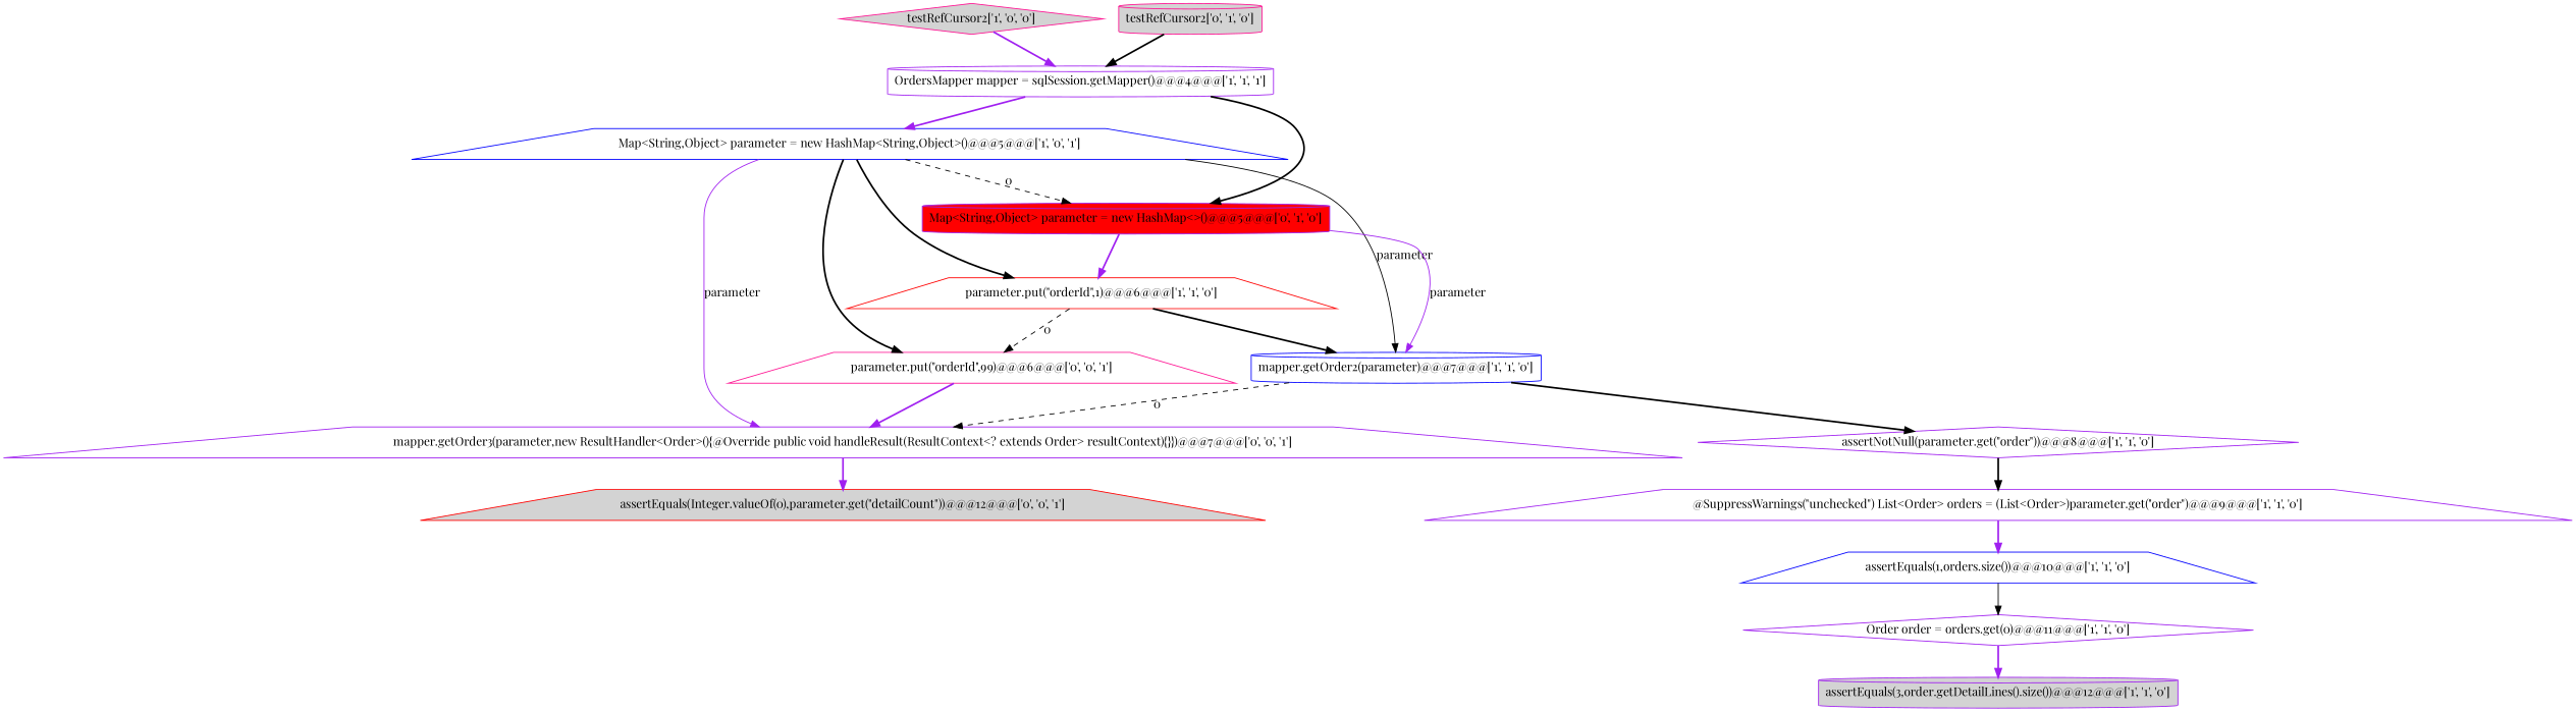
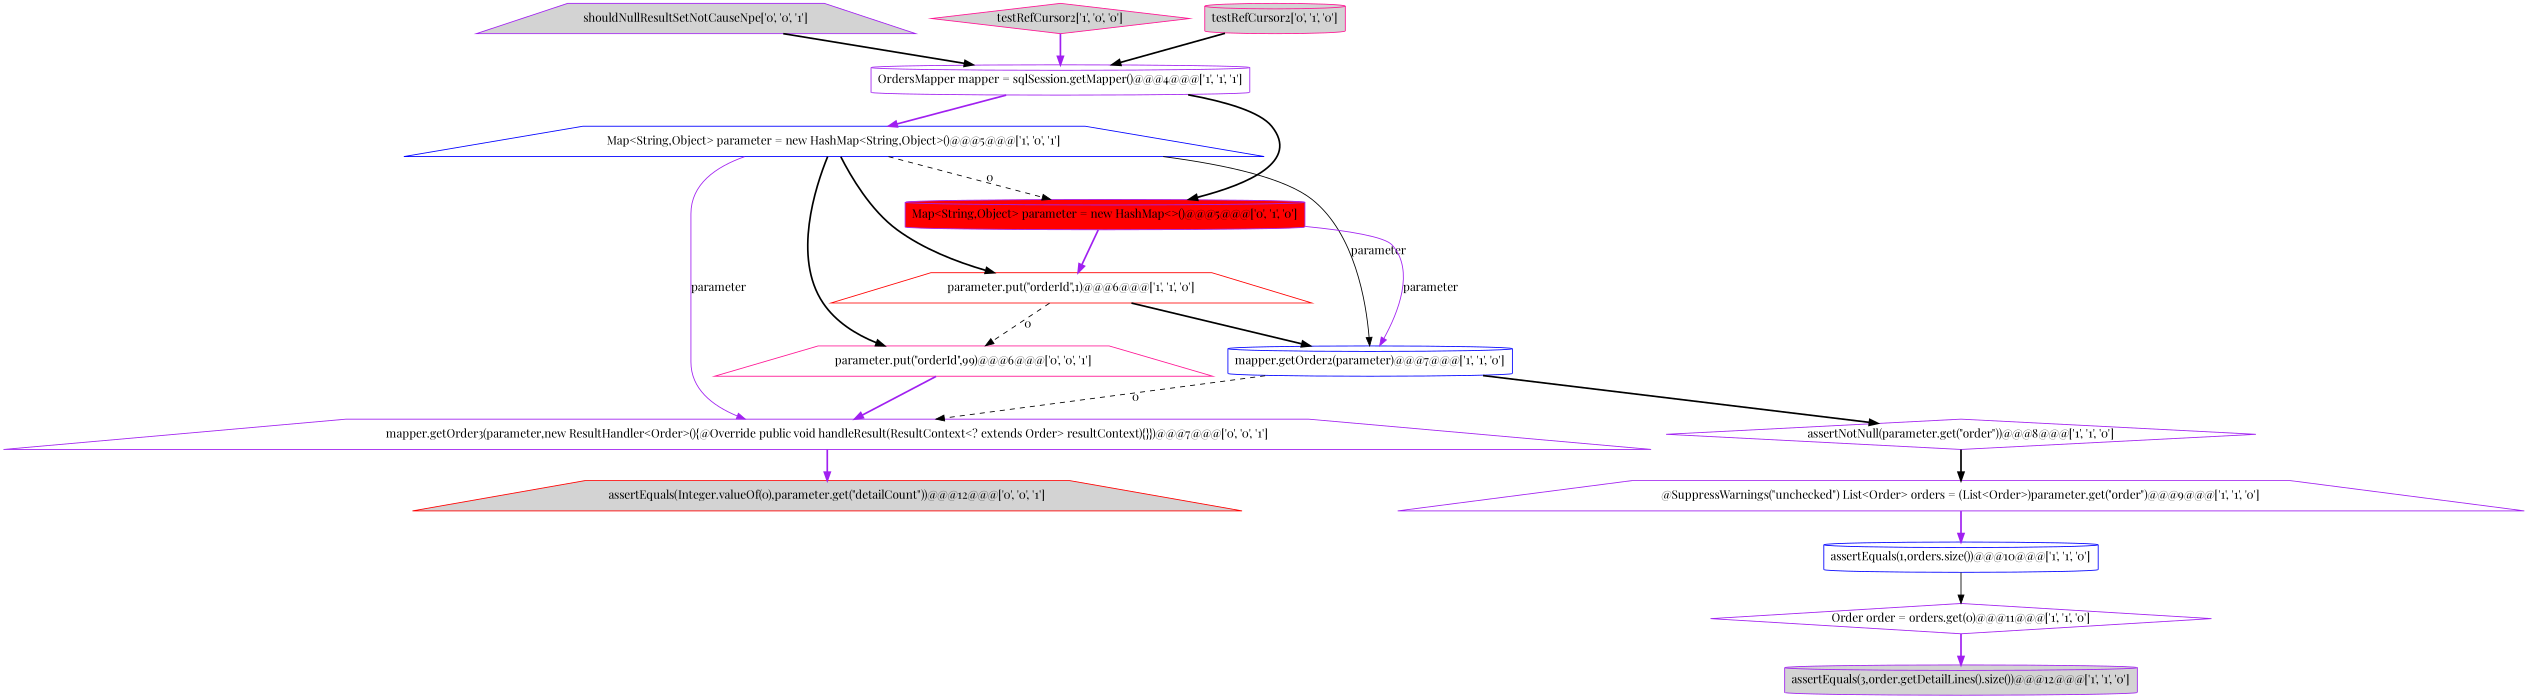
  digraph {
    fontname="Playfair Display"
    node [color=purple fillcolor=white fontname="Playfair Display" shape=trapezium style=filled]
    edge [color=black fontname="Playfair Display" style=bold]
    n1 [color=red fillcolor=lightgray label="assertEquals(Integer.valueOf(0),parameter.get(\"detailCount\"))@@@12@@@['0', '0', '1']"]
+   n2 [fillcolor=lightgray label="shouldNullResultSetNotCauseNpe['0', '0', '1']"]
    n3 [label="OrdersMapper mapper = sqlSession.getMapper()@@@4@@@['1', '1', '1']" shape=cylinder]
    n4 [color=blue label="Map<String,Object> parameter = new HashMap<String,Object>()@@@5@@@['1', '0', '1']"]
    n5 [fillcolor=red label="Map<String,Object> parameter = new HashMap<>()@@@5@@@['0', '1', '0']" shape=cylinder]
    n6 [color=red label="parameter.put(\"orderId\",1)@@@6@@@['1', '1', '0']"]
    n7 [color=deeppink label="parameter.put(\"orderId\",99)@@@6@@@['0', '0', '1']"]
    n8 [color=blue label="mapper.getOrder2(parameter)@@@7@@@['1', '1', '0']" shape=cylinder]
    n9 [label="mapper.getOrder3(parameter,new ResultHandler<Order>(){@Override public void handleResult(ResultContext<? extends Order> resultContext){}})@@@7@@@['0', '0', '1']"]
    n10 [label="assertNotNull(parameter.get(\"order\"))@@@8@@@['1', '1', '0']" shape=diamond]
    n11 [label="@SuppressWarnings(\"unchecked\") List<Order> orders = (List<Order>)parameter.get(\"order\")@@@9@@@['1', '1', '0']"]
-   n12 [color=blue label="assertEquals(1,orders.size())@@@10@@@['1', '1', '0']"]
+   n12 [color=blue label="assertEquals(1,orders.size())@@@10@@@['1', '1', '0']" shape=cylinder]
    n13 [label="Order order = orders.get(0)@@@11@@@['1', '1', '0']" shape=diamond]
    n14 [fillcolor=lightgray label="assertEquals(3,order.getDetailLines().size())@@@12@@@['1', '1', '0']" shape=cylinder]
    n15 [color=deeppink fillcolor=lightgray label="testRefCursor2['1', '0', '0']" shape=diamond]
    n16 [color=deeppink fillcolor=lightgray label="testRefCursor2['0', '1', '0']" shape=cylinder]
+   n2 -> n3
    n3 -> n4 [color=purple]
    n3 -> n5
    n4 -> n5 [label=0 style=dashed]
    n4 -> n6
    n4 -> n7
    n4 -> n8 [label=parameter style=solid]
    n4 -> n9 [color=purple label=parameter style=solid]
    n5 -> n6 [color=purple]
    n5 -> n8 [color=purple label=parameter style=solid]
    n6 -> n7 [label=0 style=dashed]
    n6 -> n8
    n7 -> n9 [color=purple]
    n8 -> n9 [label=0 style=dashed]
    n8 -> n10
    n9 -> n1 [color=purple]
    n10 -> n11
    n11 -> n12 [color=purple]
    n12 -> n13 [style=solid]
    n13 -> n14 [color=purple]
    n15 -> n3 [color=purple]
    n16 -> n3
  }
